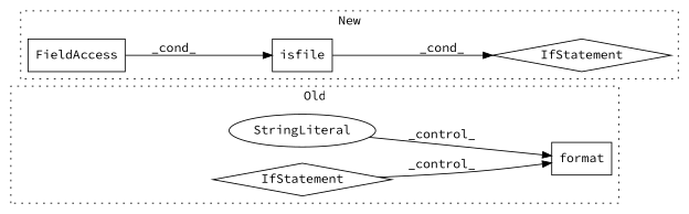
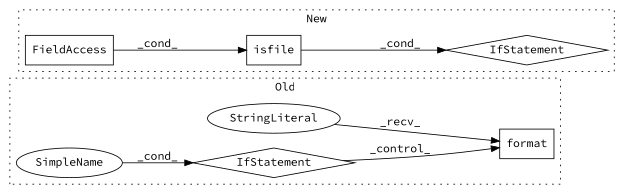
  digraph {
    fontname="Source Code Pro"
    rankdir=LR
    node [a=32 fontname="Source Code Pro" l="7,1" shape=box]
    edge [fontname="Source Code Pro"]
    n1 [label=format s="7271,7287"]
    n2 [a=45 l=31 label=StringLiteral s=7239 shape=ellipse]
    n3 [a=25 l="4,2" label=IfStatement s="7187,7219" shape=diamond]
+   n4 [a=42 label=SimpleName shape=ellipse l=""]
    n5 [label=isfile s="6977,6993"]
    n6 [a=22 l=7 label=FieldAccess s=6969]
    n7 [a=25 l="4,2" label=IfStatement s="6965,6994" shape=diamond]
    subgraph cluster_1 {
      label=Old
      style=dotted
      n1
      n2
      n3
+     n4
    }
    subgraph cluster_2 {
      label=New
      style=dotted
      n5
      n6
      n7
    }
-   n2 -> n1 [label=_control_]
+   n2 -> n1 [label=_recv_]
    n3 -> n1 [label=_control_]
+   n4 -> n3 [label=_cond_]
    n5 -> n7 [label=_cond_]
    n6 -> n5 [label=_cond_]
  }
